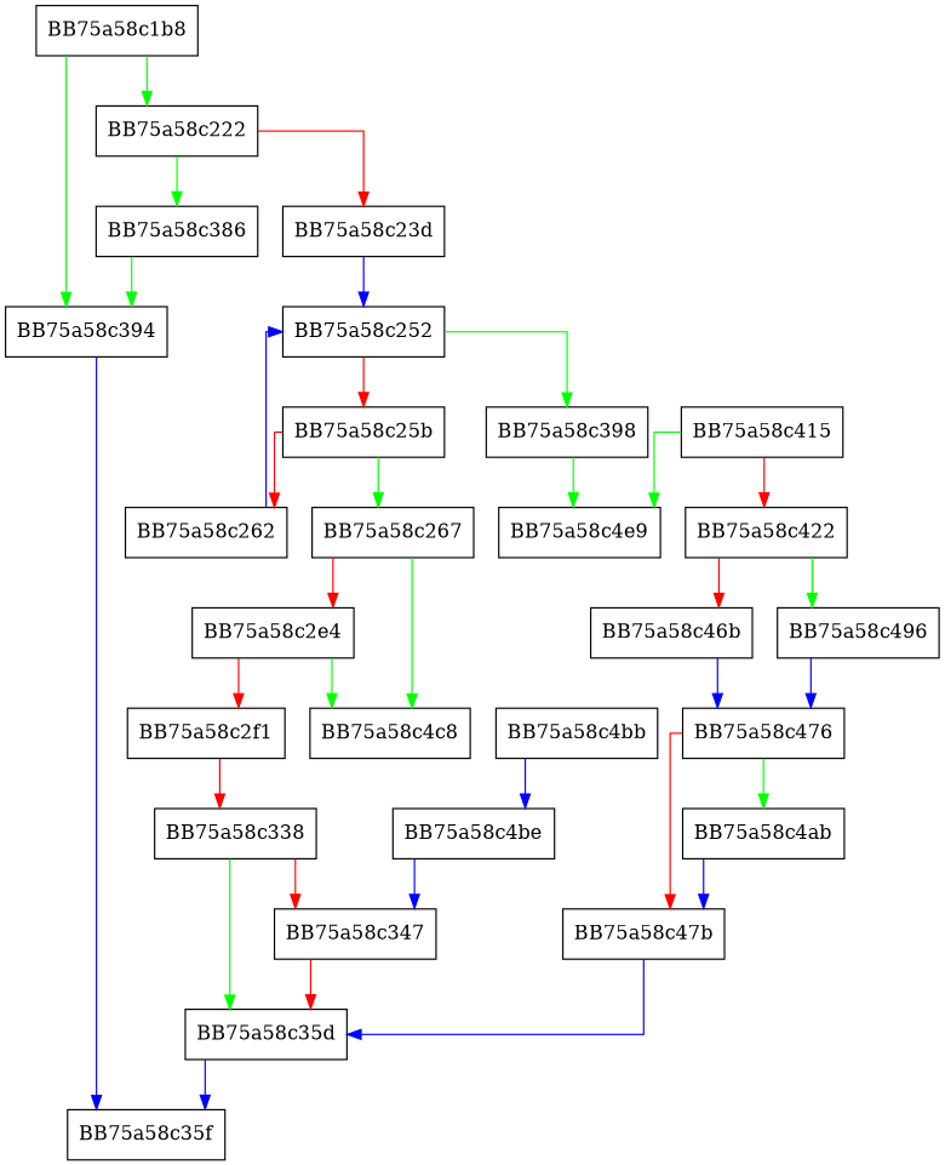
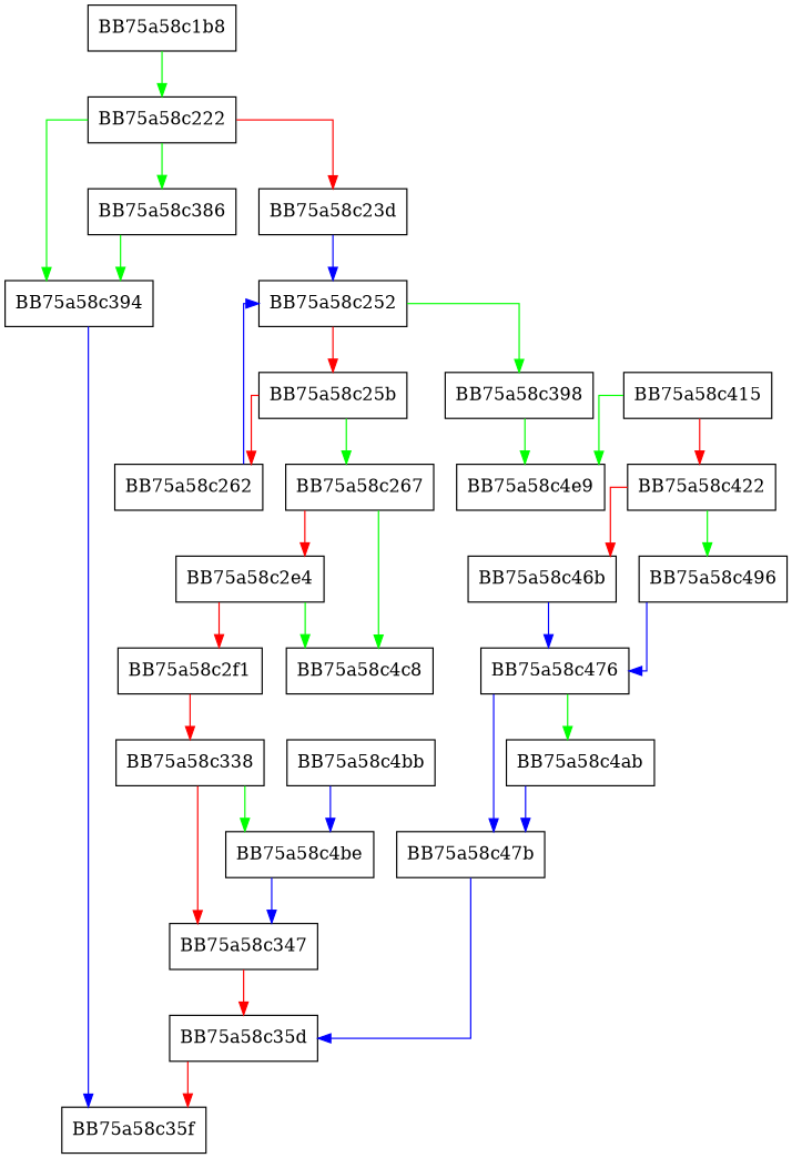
  digraph {
    splines=ortho
    node [shape=box]
    edge [color=green]
    BB75a58c1b8
    BB75a58c394
    BB75a58c222
    BB75a58c35f
    BB75a58c386
    BB75a58c23d
    BB75a58c252
    BB75a58c398
    BB75a58c25b
    BB75a58c4e9
    BB75a58c267
    BB75a58c262
    BB75a58c415
    BB75a58c422
    BB75a58c4c8
    BB75a58c2e4
    BB75a58c2f1
    BB75a58c338
    BB75a58c347
    BB75a58c4be
    BB75a58c35d
    BB75a58c4bb
    BB75a58c496
    BB75a58c46b
    BB75a58c476
    BB75a58c4ab
    BB75a58c47b
-   BB75a58c1b8 -> BB75a58c394
+   BB75a58c222 -> BB75a58c394
    BB75a58c1b8 -> BB75a58c222
    BB75a58c394 -> BB75a58c35f [color=blue]
    BB75a58c222 -> BB75a58c386
    BB75a58c222 -> BB75a58c23d [color=red]
    BB75a58c386 -> BB75a58c394
    BB75a58c23d -> BB75a58c252 [color=blue]
    BB75a58c252 -> BB75a58c398
    BB75a58c252 -> BB75a58c25b [color=red]
    BB75a58c398 -> BB75a58c4e9
    BB75a58c25b -> BB75a58c267
    BB75a58c25b -> BB75a58c262 [color=red]
    BB75a58c267 -> BB75a58c4c8
    BB75a58c267 -> BB75a58c2e4 [color=red]
    BB75a58c262 -> BB75a58c252 [color=blue]
    BB75a58c415 -> BB75a58c4e9
    BB75a58c415 -> BB75a58c422 [color=red]
    BB75a58c422 -> BB75a58c496
    BB75a58c422 -> BB75a58c46b [color=red]
    BB75a58c2e4 -> BB75a58c4c8
    BB75a58c2e4 -> BB75a58c2f1 [color=red]
    BB75a58c2f1 -> BB75a58c338 [color=red]
    BB75a58c338 -> BB75a58c347 [color=red]
-   BB75a58c338 -> BB75a58c35d
+   BB75a58c338 -> BB75a58c4be
    BB75a58c347 -> BB75a58c35d [color=red]
    BB75a58c4be -> BB75a58c347 [color=blue]
-   BB75a58c35d -> BB75a58c35f [color=blue]
+   BB75a58c35d -> BB75a58c35f [color=red]
    BB75a58c4bb -> BB75a58c4be [color=blue]
    BB75a58c496 -> BB75a58c476 [color=blue]
    BB75a58c46b -> BB75a58c476 [color=blue]
    BB75a58c476 -> BB75a58c4ab
-   BB75a58c476 -> BB75a58c47b [color=red]
+   BB75a58c476 -> BB75a58c47b [color=blue]
    BB75a58c4ab -> BB75a58c47b [color=blue]
    BB75a58c47b -> BB75a58c35d [color=blue]
  }
